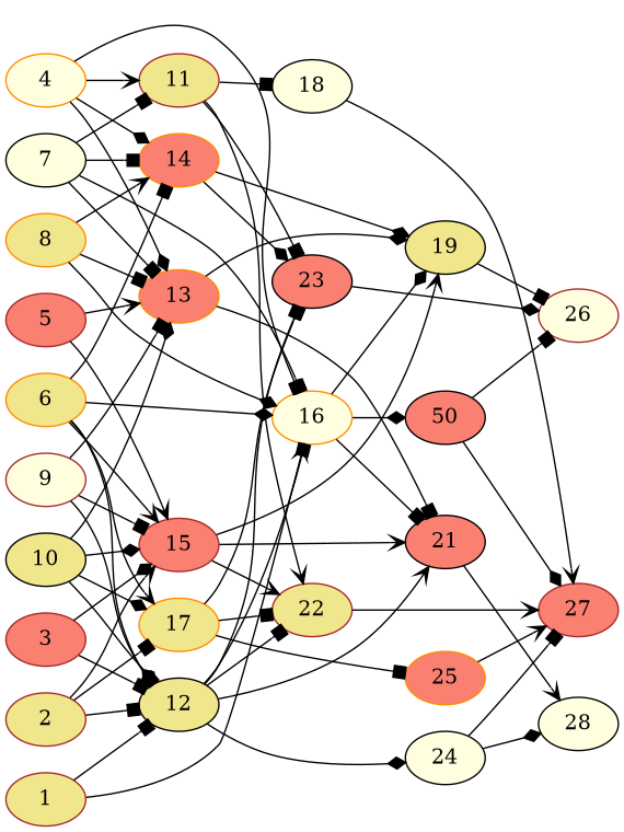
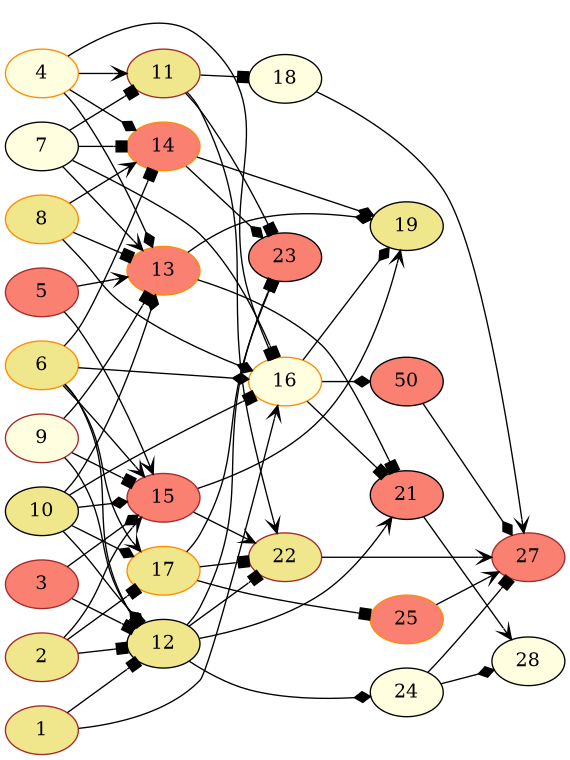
  digraph {
    fontname="DejaVu Serif"
    rankdir=LR
    node [alpha=0.05 color=brown fillcolor=khaki fontname="DejaVu Serif" style=filled]
    edge [arrowhead=box fontname="DejaVu Serif"]
    1 [expect_size=1910054012469800599552]
    12 [alpha=0.19 color=black expect_size=1816143094701661440]
    16 [alpha=0.16 color=darkorange expect_size=3595525753420541 fillcolor=lightyellow]
    22 [alpha=0.03 expect_size=3794819544539136]
    23 [alpha=0.03 color=black expect_size=1074339907251894 fillcolor=salmon]
    21 [alpha=0.10 color=black expect_size=391671138452621376 fillcolor=salmon]
    24 [alpha=0.04 color=black expect_size=845893259102220672 fillcolor=lightyellow]
    19 [alpha=0.17 color=black expect_size=6652117902927331328]
    n9 [alpha=0.06 color=black expect_size=48305291363816046592 fillcolor=salmon label=50]
    27 [alpha=0.15 expect_size=611252911676751609856 fillcolor=salmon]
-   26 [alpha=0.09 expect_size=327268179068183379968 fillcolor=lightyellow]
    28 [alpha=0.09 color=black expect_size=731862552582725566464 fillcolor=lightyellow]
    2 [alpha=0.19 expect_size=39369245547335616]
    15 [alpha=0.06 expect_size=1620781823997975808 fillcolor=salmon]
    17 [alpha=0.00 color=darkorange expect_size=1142340015115873550336]
    25 [alpha=0.18 color=darkorange expect_size=1566695531085652736 fillcolor=salmon]
    3 [alpha=0.13 expect_size=868413741899415808 fillcolor=salmon]
    4 [alpha=0.11 color=darkorange expect_size=3467016592765445 fillcolor=lightyellow]
    11 [alpha=0.10 expect_size=596205967275927680]
    13 [alpha=0.19 color=darkorange expect_size=29705388097569404 fillcolor=salmon]
    14 [color=darkorange expect_size=405600435080525824 fillcolor=salmon]
    18 [color=black expect_size=1814477227043707682816 fillcolor=lightyellow]
    5 [alpha=0.06 expect_size=30637411008512000000 fillcolor=salmon]
    6 [alpha=0.09 color=darkorange expect_size=1486472162038572384256]
    7 [alpha=0.10 color=black expect_size=633648320464744873984 fillcolor=lightyellow]
    8 [color=darkorange expect_size=163649644767739904000]
    9 [alpha=0.13 expect_size=29043057062936388 fillcolor=lightyellow]
    10 [alpha=0.18 color=black expect_size=356730423085418368]
    1 -> 12
    1 -> 16 [arrowhead=vee]
    12 -> 22
    12 -> 23
    12 -> 21 [arrowhead=vee]
    12 -> 24 [arrowhead=diamond]
    16 -> 21
    16 -> 19 [arrowhead=diamond]
    16 -> n9 [arrowhead=diamond]
    22 -> 27 [arrowhead=vee]
-   23 -> 26 [arrowhead=diamond]
    21 -> 28 [arrowhead=vee]
    24 -> 27
    24 -> 28 [arrowhead=diamond]
-   19 -> 26
    n9 -> 27 [arrowhead=diamond]
-   n9 -> 26
    2 -> 12
    2 -> 15 [arrowhead=vee]
    2 -> 17
    15 -> 22 [arrowhead=vee]
-   15 -> 21 [arrowhead=vee]
    15 -> 19 [arrowhead=vee]
    17 -> 22
    17 -> 23
    17 -> 25
    25 -> 27 [arrowhead=vee]
    3 -> 12
    3 -> 15 [arrowhead=diamond]
    4 -> 16
    4 -> 11 [arrowhead=vee]
    4 -> 13 [arrowhead=diamond]
    4 -> 14 [arrowhead=diamond]
    11 -> 22 [arrowhead=vee]
    11 -> 23
    11 -> 18
    13 -> 21
    13 -> 19 [arrowhead=diamond]
    14 -> 23 [arrowhead=diamond]
    14 -> 19 [arrowhead=diamond]
    18 -> 27 [arrowhead=vee]
    5 -> 15 [arrowhead=vee]
    5 -> 13 [arrowhead=vee]
    6 -> 12 [arrowhead=diamond]
    6 -> 16 [arrowhead=diamond]
    6 -> 15 [arrowhead=vee]
    6 -> 17 [arrowhead=vee]
    6 -> 14
    7 -> 16
    7 -> 11
-   7 -> 13
+   7 -> 13 [arrowhead=vee]
    7 -> 14
    8 -> 16 [arrowhead=diamond]
    8 -> 13
    8 -> 14 [arrowhead=vee]
    9 -> 12
    9 -> 15
    9 -> 13
    10 -> 12 [arrowhead=diamond]
-   12 -> 16
+   10 -> 16
    10 -> 15 [arrowhead=diamond]
    10 -> 17 [arrowhead=diamond]
    10 -> 13 [arrowhead=diamond]
  }
